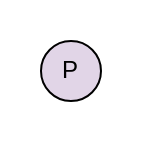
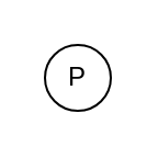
  <mxCell id="0" />
  <mxCell id="1" parent="0" />
- <mxCell id="2" value="P" style="ellipse;whiteSpace=wrap;html=1;fillColor=#e1d5e7;" vertex="1" parent="1"><mxGeometry x="20" y="20" width="30" height="30" as="geometry" /></mxCell>
+ <mxCell id="2" value="P" style="ellipse;whiteSpace=wrap;html=1;" vertex="1" parent="1"><mxGeometry x="20" y="20" width="30" height="30" as="geometry" /></mxCell>
